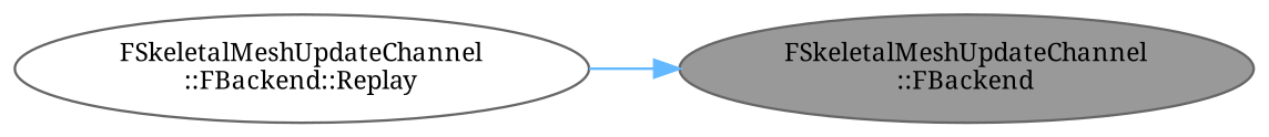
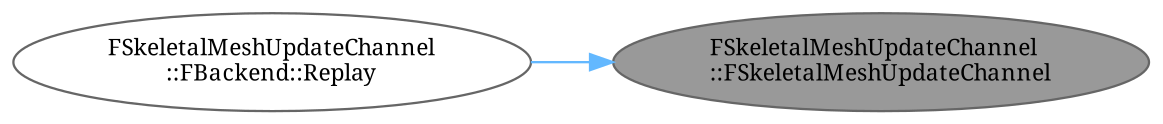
  digraph {
    rankdir=RL
    fontname="Noto Serif"
    node [fontname="Noto Serif" fontsize=10 shape=ellipse style=filled]
-   n1 [color=gray40 fillcolor=grey60 fontcolor=black height=0.2 label="FSkeletalMeshUpdateChannel\l::FBackend" width=0.4]
+   n1 [color=gray40 fillcolor=grey60 fontcolor=black height=0.2 label="FSkeletalMeshUpdateChannel\l::FSkeletalMeshUpdateChannel" width=0.4]
    n2 [color=grey40 fillcolor=white height=0.2 label="FSkeletalMeshUpdateChannel\l::FBackend::Replay" width=0.4]
    n1 -> n2 [color=steelblue1 dir=back fontname="Noto Serif" fontsize=10 labelfontname=Helvetica labelfontsize=10 style=solid]
  }
